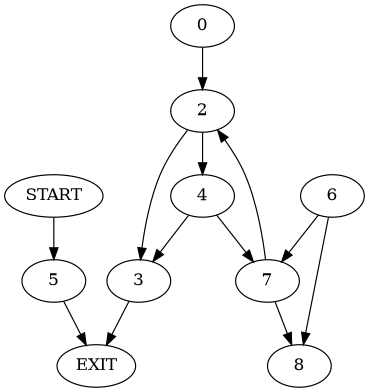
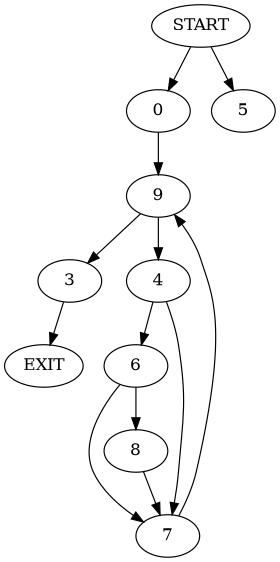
  digraph {
    n1 [label=START]
    n2 [label=0]
    5
-   2
+   2 [label=9]
    n5 [label=EXIT]
    3
    4
    6
    7
    8
+   n1 -> n2
    n1 -> 5
    n2 -> 2
-   5 -> n5
    2 -> 3
    2 -> 4
    3 -> n5
-   4 -> 3
+   4 -> 6
    4 -> 7
    6 -> 7
    6 -> 8
    7 -> 2
-   7 -> 8
+   8 -> 7
  }
